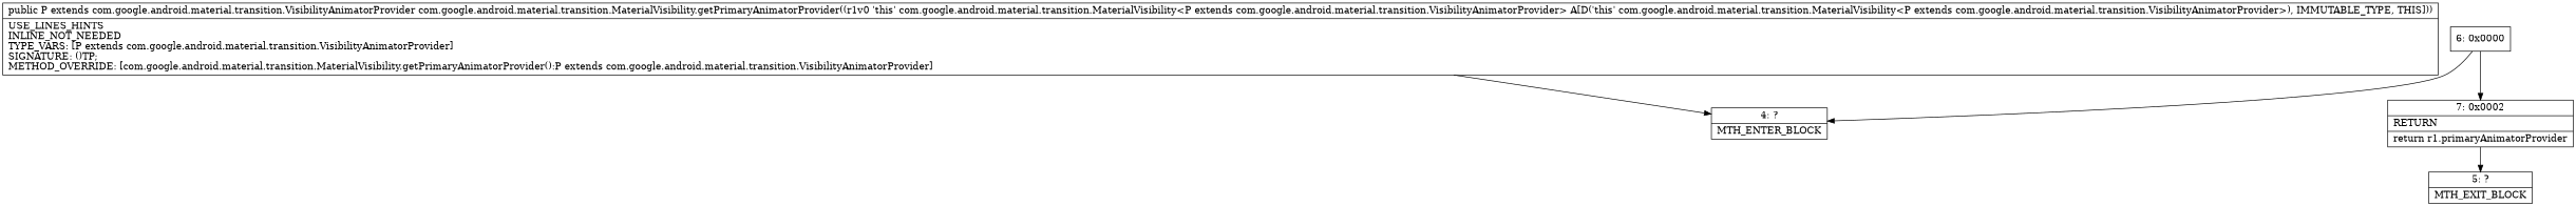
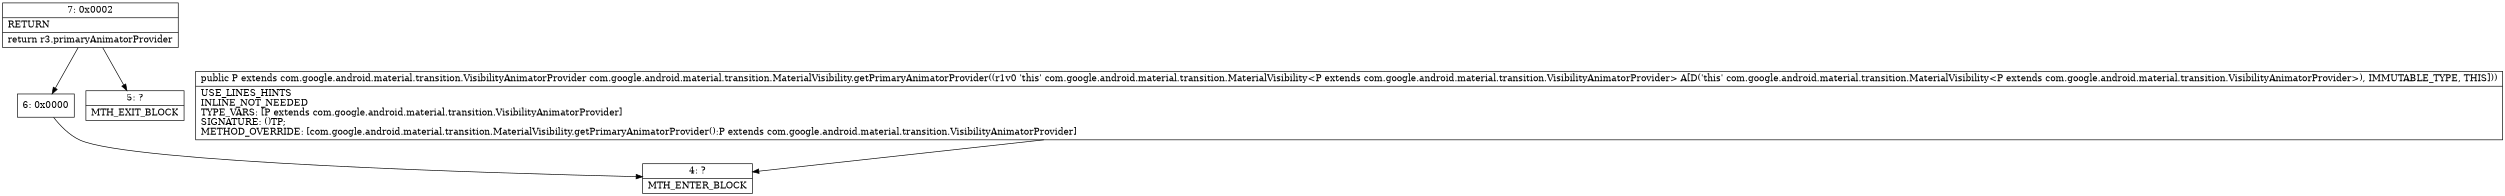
  digraph {
    node [shape=record]
    n1 [label="{4\:\ ?|MTH_ENTER_BLOCK\l}"]
    n2 [label="{6\:\ 0x0000}"]
-   n3 [label="{7\:\ 0x0002|RETURN\l|return r1.primaryAnimatorProvider\l}"]
+   n3 [label="{7\:\ 0x0002|RETURN\l|return r3.primaryAnimatorProvider\l}"]
    n4 [label="{5\:\ ?|MTH_EXIT_BLOCK\l}"]
    n5 [label="{public P extends com.google.android.material.transition.VisibilityAnimatorProvider com.google.android.material.transition.MaterialVisibility.getPrimaryAnimatorProvider((r1v0 'this' com.google.android.material.transition.MaterialVisibility\<P extends com.google.android.material.transition.VisibilityAnimatorProvider\> A[D('this' com.google.android.material.transition.MaterialVisibility\<P extends com.google.android.material.transition.VisibilityAnimatorProvider\>), IMMUTABLE_TYPE, THIS]))  | USE_LINES_HINTS\lINLINE_NOT_NEEDED\lTYPE_VARS: [P extends com.google.android.material.transition.VisibilityAnimatorProvider]\lSIGNATURE: ()TP;\lMETHOD_OVERRIDE: [com.google.android.material.transition.MaterialVisibility.getPrimaryAnimatorProvider():P extends com.google.android.material.transition.VisibilityAnimatorProvider]\l}"]
    n2 -> n1
-   n2 -> n3
+   n3 -> n2
    n3 -> n4
    n5 -> n1
  }
